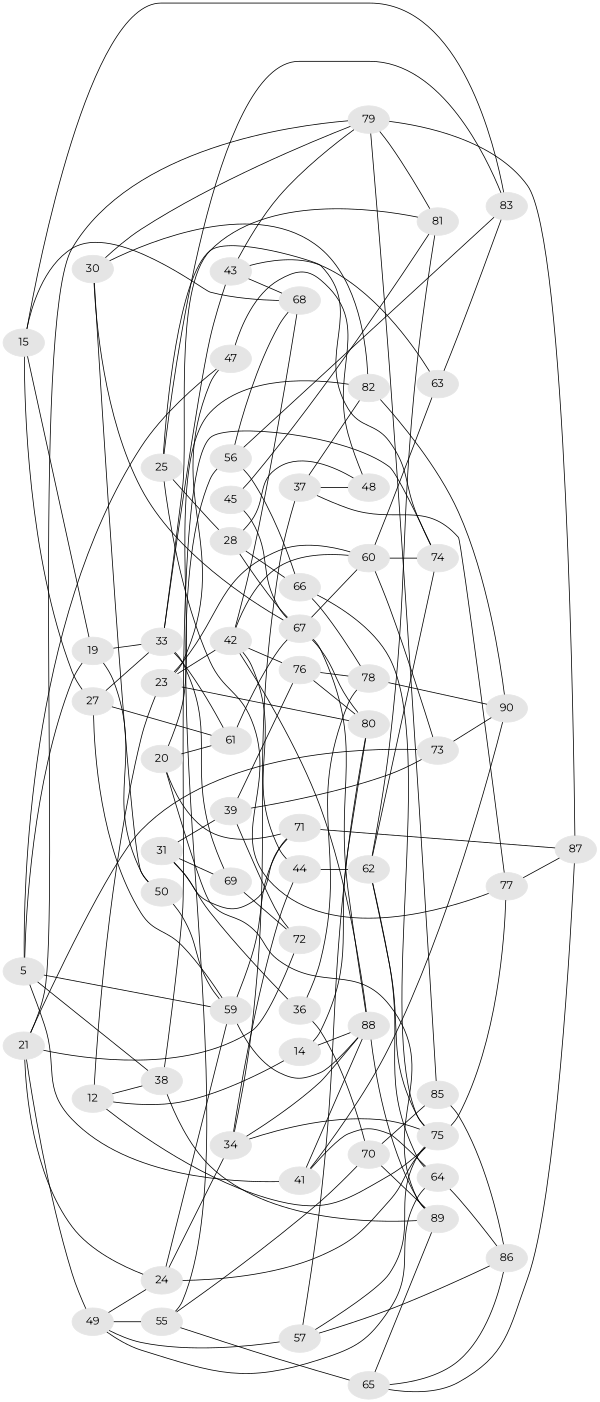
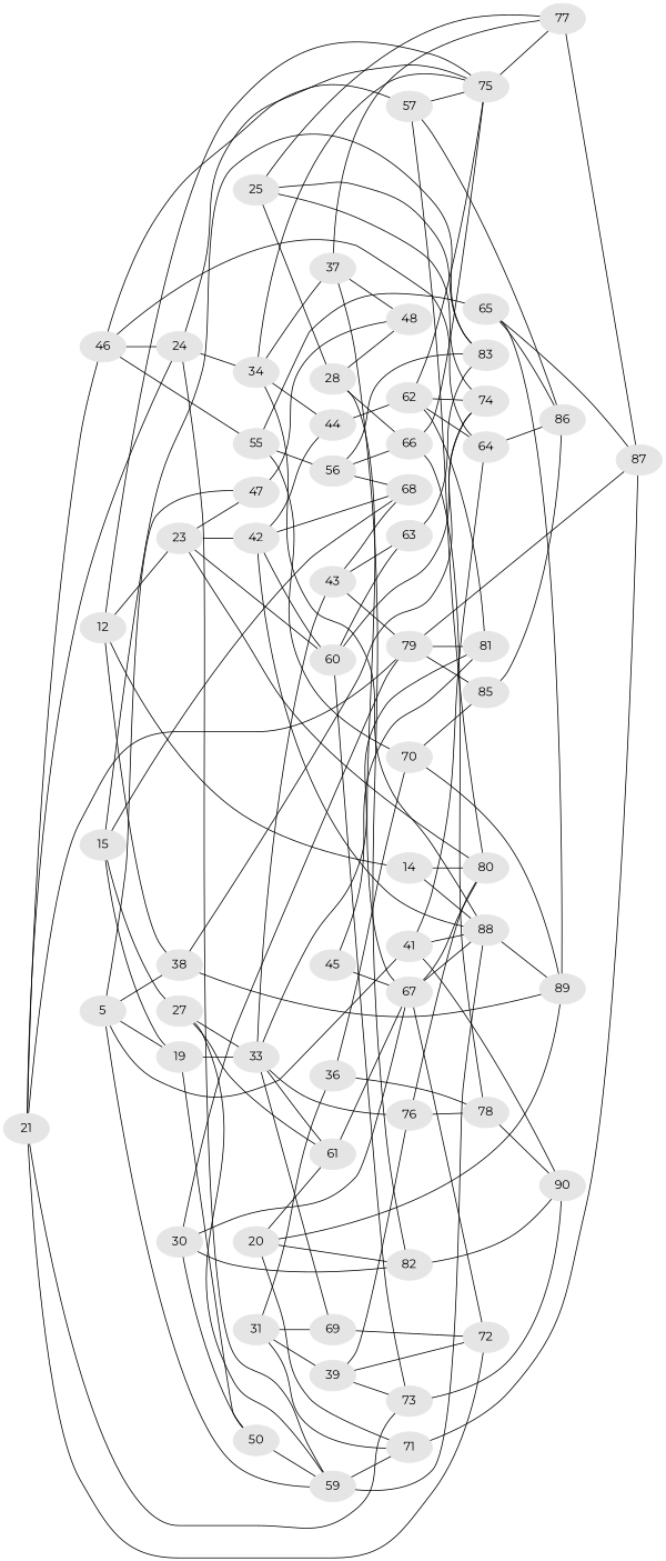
  graph {
    fontname=Montserrat
    rankdir=LR
    node [color=gray90 fontname=Montserrat style=filled]
    edge [fontname=Montserrat]
    5 [super="+1"]
    19
    38 [super="+13"]
    41
    47
    59 [super="+58"]
    33 [super="+11"]
    50
    89 [super="+46"]
    74
    88 [super="+87"]
    64
    90
    48
    71
    14 [super="+9"]
    80 [super="+4"]
    12
    23 [super="+2"]
    75 [super="+3+17"]
    42 [super="+7+31"]
    60 [super="+54"]
    77
    24 [super="+8"]
    34 [super="+32"]
    15
    27
    68 [super="+26"]
    83
    61
    43
    69
    81 [super="+40"]
    20
    82
    67 [super="+6+52"]
    n37 [label=87]
    21 [super="+16"]
-   49
+   49 [label=46]
    72 [super="+51"]
    73
    79 [super="+29"]
    55
    57
    85
    44
    76
    63
    37
    25
    28
    66
    78
    30
    62 [super="+18"]
    n56 [label=31]
    36
    39
    70
    45
    86
    56
    65
    5 -- 19
    5 -- 38 [weight=2]
    5 -- 41
    5 -- 47
    5 -- 59
    19 -- 33
    19 -- 50
    38 -- 89 [weight=2]
    38 -- 74
    41 -- 88
    41 -- 64
    41 -- 90
    47 -- 48
    59 -- 88
    59 -- 71
    33 -- 61
    33 -- 43
    33 -- 69
    33 -- 81
    50 -- 59
    88 -- 89
    64 -- 86
    71 -- n37
    14 -- 88 [weight=2]
    14 -- 80 [weight=2]
    12 -- 38
    12 -- 14
    12 -- 23
    12 -- 75
    23 -- 47 [weight=2]
    23 -- 80
    23 -- 42
    23 -- 60
    75 -- 77
    42 -- 88 [weight=2]
    42 -- 60
    42 -- 68 [weight=2]
    42 -- 44
-   42 -- 76
+   33 -- 76
    60 -- 74
    60 -- 73
    60 -- 63 [weight=2]
    77 -- n37
    24 -- 59 [weight=2]
    24 -- 75
    24 -- 34
    34 -- 88
    34 -- 75
    34 -- 44 [weight=2]
    34 -- 37
    15 -- 19
    15 -- 27
    15 -- 68
    15 -- 83
    27 -- 59
    27 -- 33
    27 -- 61
    61 -- 67
    43 -- 68
    43 -- 79
    43 -- 63
    69 -- 72 [weight=2]
    20 -- 89
    20 -- 71
    20 -- 61
    20 -- 82
    82 -- 90
    67 -- 88 [weight=2]
    67 -- 80
-   67 -- 60
+   67 -- 72
    21 -- 24
    21 -- 49
    21 -- 72 [weight=2]
    21 -- 73
    21 -- 79
    49 -- 64
    49 -- 24
    49 -- 55
    49 -- 57
    73 -- 90
    79 -- 81 [weight=2]
    79 -- n37
    79 -- 85 [weight=2]
    55 -- 70
    55 -- 56
    55 -- 65
    57 -- 80
    57 -- 75
    57 -- 86
    85 -- 86
    44 -- 62
    76 -- 80
    76 -- 78
    63 -- 83
    37 -- 48
    37 -- 77
    37 -- 82
    25 -- 74
    25 -- 77
    25 -- 83
    25 -- 28
    28 -- 48
    28 -- 67
    28 -- 66
    66 -- 75
    66 -- 78
    78 -- 90
    30 -- 50
    30 -- 82
    30 -- 67
    30 -- 79
    62 -- 74
    62 -- 64
    62 -- 75 [weight=2]
    62 -- 81
    n56 -- 71
    n56 -- 69
    n56 -- 36
    n56 -- 39
    36 -- 78
    36 -- 70
    39 -- 72
    39 -- 73
    39 -- 76
    70 -- 89
    70 -- 85
    45 -- 81 [weight=2]
    45 -- 67
    56 -- 68
    56 -- 83
    56 -- 66
    65 -- 89
    65 -- n37
    65 -- 86
  }
